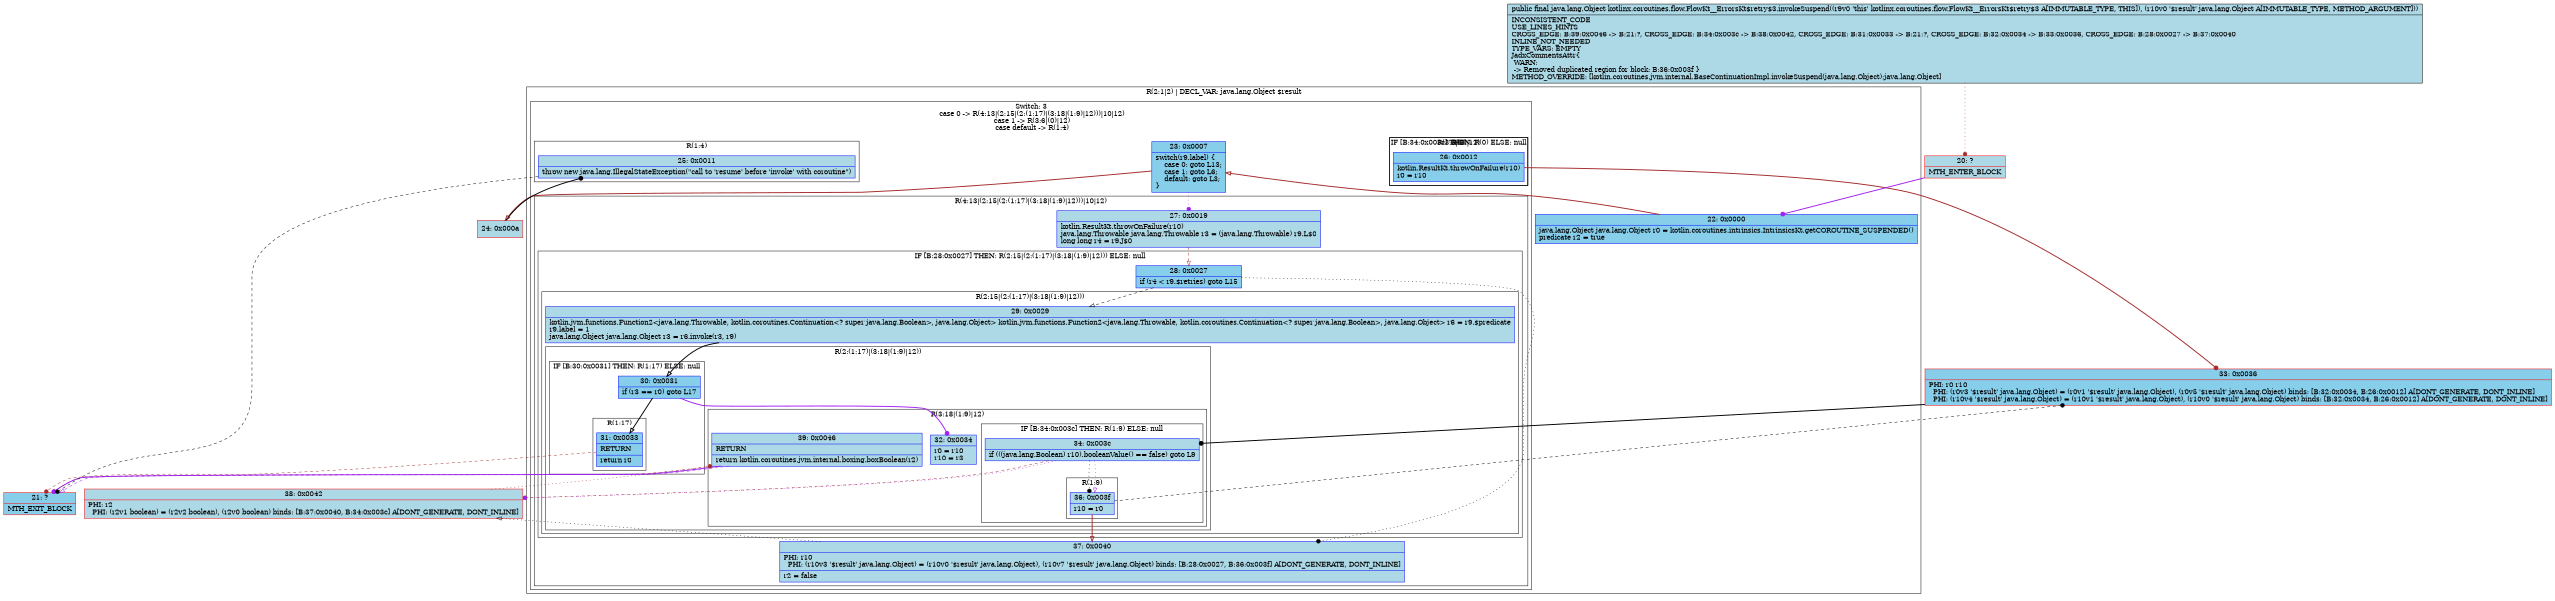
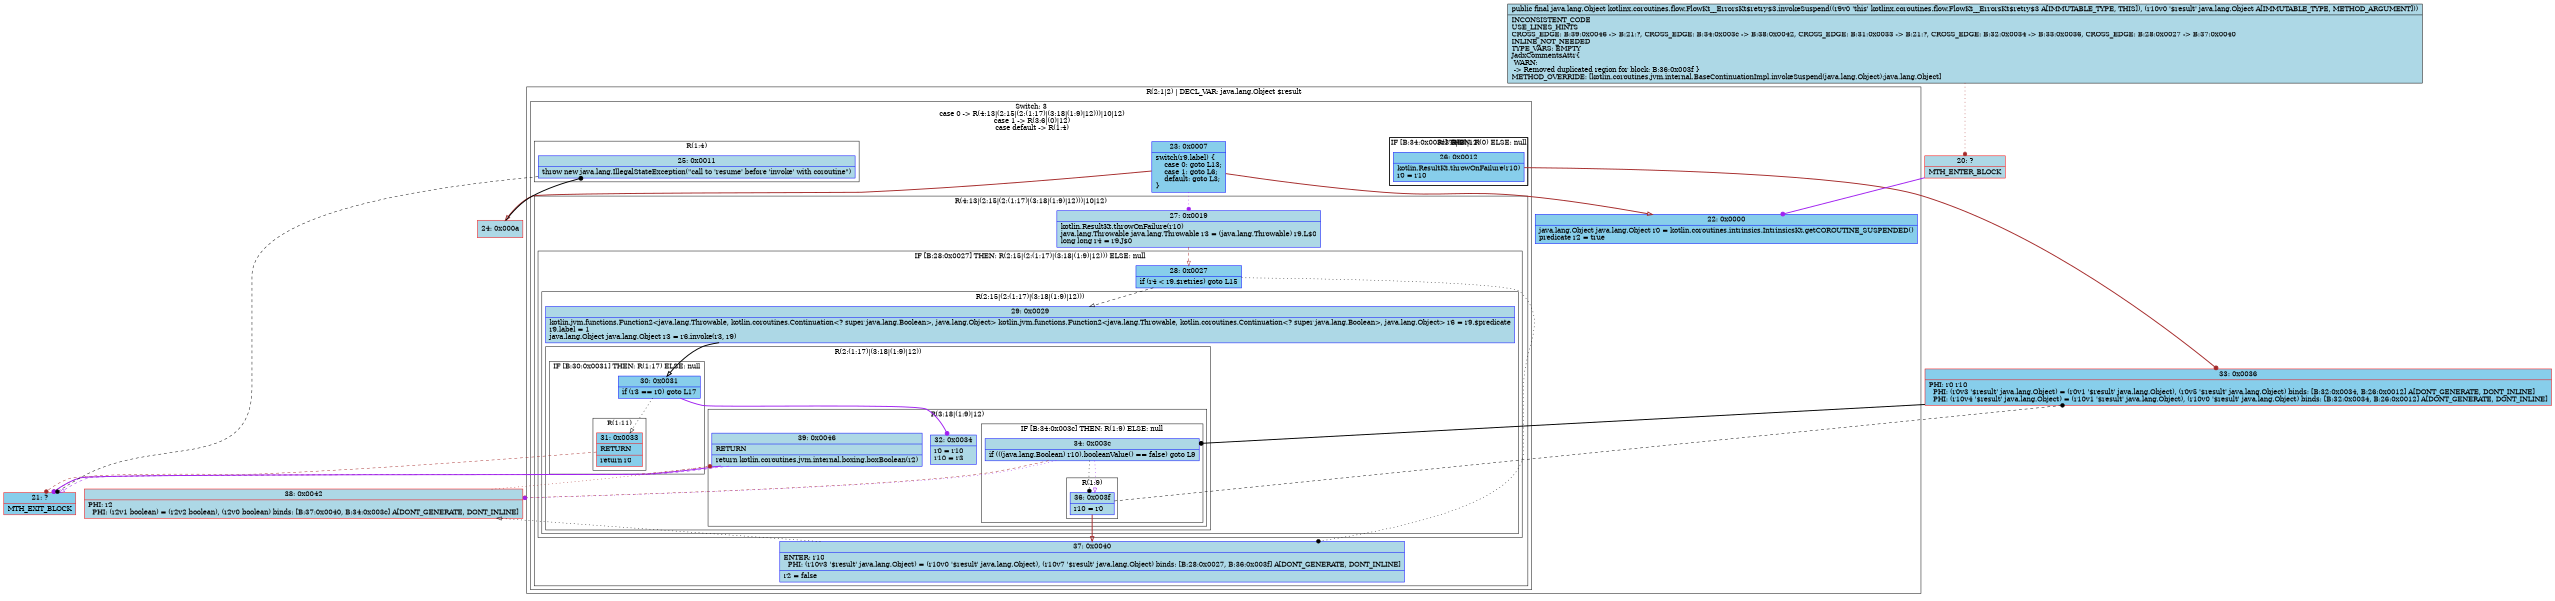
  digraph {
    node [color=blue fillcolor=lightblue shape=record style=filled]
    edge [arrowhead=dot color=brown style=bold]
-   n1 [fillcolor=skyblue label="{31\:\ 0x0033|RETURN\l|return r0\l}"]
+   n1 [color=red fillcolor=skyblue label="{31\:\ 0x0033|RETURN\l|return r0\l}"]
    n2 [fillcolor=skyblue label="{30\:\ 0x0031|if (r3 == r0) goto L17\l}"]
    n3 [label="{36\:\ 0x003f|r10 = r0\l}"]
    n4 [label="{34\:\ 0x003c|if (((java.lang.Boolean) r10).booleanValue() == false) goto L9\l}"]
    n5 [label="{32\:\ 0x0034|r0 = r10\lr10 = r3\l}"]
    n6 [label="{39\:\ 0x0046|RETURN\l|return kotlin.coroutines.jvm.internal.boxing.boxBoolean(r2)\l}"]
    n7 [label="{29\:\ 0x0029|kotlin.jvm.functions.Function2\<java.lang.Throwable, kotlin.coroutines.Continuation\<? super java.lang.Boolean\>, java.lang.Object\> kotlin.jvm.functions.Function2\<java.lang.Throwable, kotlin.coroutines.Continuation\<? super java.lang.Boolean\>, java.lang.Object\> r6 = r9.$predicate\lr9.label = 1\ljava.lang.Object java.lang.Object r3 = r6.invoke(r3, r9)\l}"]
    n8 [fillcolor=skyblue label="{28\:\ 0x0027|if (r4 \< r9.$retries) goto L15\l}"]
    n9 [label="{27\:\ 0x0019|kotlin.ResultKt.throwOnFailure(r10)\ljava.lang.Throwable java.lang.Throwable r3 = (java.lang.Throwable) r9.L$0\llong long r4 = r9.J$0\l}"]
-   n10 [label="{37\:\ 0x0040|PHI: r10 \l  PHI: (r10v3 '$result' java.lang.Object) = (r10v0 '$result' java.lang.Object), (r10v7 '$result' java.lang.Object) binds: [B:28:0x0027, B:36:0x003f] A[DONT_GENERATE, DONT_INLINE]\l|r2 = false\l}"]
+   n10 [label="{37\:\ 0x0040|ENTER: r10 \l  PHI: (r10v3 '$result' java.lang.Object) = (r10v0 '$result' java.lang.Object), (r10v7 '$result' java.lang.Object) binds: [B:28:0x0027, B:36:0x003f] A[DONT_GENERATE, DONT_INLINE]\l|r2 = false\l}"]
    n11 [fillcolor=skyblue label="{26\:\ 0x0012|kotlin.ResultKt.throwOnFailure(r10)\lr0 = r10\l}"]
    n12 [label="{25\:\ 0x0011|throw new java.lang.IllegalStateException(\"call to 'resume' before 'invoke' with coroutine\")\l}"]
    n13 [fillcolor=skyblue label="{23\:\ 0x0007|switch(r9.label) \{\l    case 0: goto L13;\l    case 1: goto L6;\l    default: goto L3;\l\}\l}"]
    n14 [fillcolor=skyblue label="{22\:\ 0x0000|java.lang.Object java.lang.Object r0 = kotlin.coroutines.intrinsics.IntrinsicsKt.getCOROUTINE_SUSPENDED()\lpredicate r2 = true\l}"]
    n15 [color=red fillcolor=skyblue label="{21\:\ ?|MTH_EXIT_BLOCK\l}"]
    n16 [color=red fillcolor=skyblue label="{33\:\ 0x0036|PHI: r0 r10 \l  PHI: (r0v3 '$result' java.lang.Object) = (r0v1 '$result' java.lang.Object), (r0v5 '$result' java.lang.Object) binds: [B:32:0x0034, B:26:0x0012] A[DONT_GENERATE, DONT_INLINE]\l  PHI: (r10v4 '$result' java.lang.Object) = (r10v1 '$result' java.lang.Object), (r10v0 '$result' java.lang.Object) binds: [B:32:0x0034, B:26:0x0012] A[DONT_GENERATE, DONT_INLINE]\l}"]
    n17 [color=red label="{38\:\ 0x0042|PHI: r2 \l  PHI: (r2v1 boolean) = (r2v2 boolean), (r2v0 boolean) binds: [B:37:0x0040, B:34:0x003c] A[DONT_GENERATE, DONT_INLINE]\l}"]
    n18 [color=red label="{24\:\ 0x000a}"]
    n19 [color=red label="{20\:\ ?|MTH_ENTER_BLOCK\l}"]
    n20 [label="{public final java.lang.Object kotlinx.coroutines.flow.FlowKt__ErrorsKt$retry$3.invokeSuspend((r9v0 'this' kotlinx.coroutines.flow.FlowKt__ErrorsKt$retry$3 A[IMMUTABLE_TYPE, THIS]), (r10v0 '$result' java.lang.Object A[IMMUTABLE_TYPE, METHOD_ARGUMENT]))  | INCONSISTENT_CODE\lUSE_LINES_HINTS\lCROSS_EDGE: B:39:0x0046 \-\> B:21:?, CROSS_EDGE: B:34:0x003c \-\> B:38:0x0042, CROSS_EDGE: B:31:0x0033 \-\> B:21:?, CROSS_EDGE: B:32:0x0034 \-\> B:33:0x0036, CROSS_EDGE: B:28:0x0027 \-\> B:37:0x0040\lINLINE_NOT_NEEDED\lTYPE_VARS: EMPTY\lJadxCommentsAttr\{\l WARN: \l \-\> Removed duplicated region for block: B:36:0x003f \}\lMETHOD_OVERRIDE: [kotlin.coroutines.jvm.internal.BaseContinuationImpl.invokeSuspend(java.lang.Object):java.lang.Object]\l}" color=""]
    subgraph cluster_1 {
      label="R(2:1|2) | DECL_VAR: java.lang.Object $result\l"
      n14
      subgraph cluster_2 {
        label="Switch: 3\n case 0 -> R(4:13|(2:15|(2:(1:17)|(3:18|(1:9)|12)))|10|12)\n case 1 -> R(3:6|(0)|12)\n case default -> R(1:4)"
        n13
        subgraph cluster_3 {
          label="R(4:13|(2:15|(2:(1:17)|(3:18|(1:9)|12)))|10|12)"
          n9
          n10
          subgraph cluster_4 {
            label="IF [B:28:0x0027] THEN: R(2:15|(2:(1:17)|(3:18|(1:9)|12))) ELSE: null"
            n8
            subgraph cluster_5 {
              label="R(2:15|(2:(1:17)|(3:18|(1:9)|12)))"
              n7
              subgraph cluster_6 {
                label="R(2:(1:17)|(3:18|(1:9)|12))"
                subgraph cluster_7 {
                  label="IF [B:30:0x0031] THEN: R(1:17) ELSE: null"
                  n2
                  subgraph cluster_8 {
-                   label="R(1:17)"
+                   label="R(1:11)"
                    n1
                  }
                }
                subgraph cluster_9 {
                  label="R(3:18|(1:9)|12)"
                  n5
                  n6
                  subgraph cluster_10 {
                    label="IF [B:34:0x003c] THEN: R(1:9) ELSE: null"
                    n4
                    subgraph cluster_11 {
                      label="R(1:9)"
                      n3
                    }
                  }
                }
              }
            }
          }
        }
        subgraph cluster_12 {
          label="R(3:6|(0)|12)"
          n11
          subgraph cluster_13 {
            label="IF [B:34:0x003c] THEN: R(0) ELSE: null"
            subgraph cluster_14 {
              label="R(0)"
            }
          }
        }
        subgraph cluster_15 {
          label="R(1:4)"
          n12
        }
      }
    }
    n1 -> n15 [style=dashed]
-   n2 -> n1 [arrowhead=onormal color=black]
+   n2 -> n1 [arrowhead=onormal color=black style=dotted]
    n2 -> n5 [color=purple]
    n3 -> n10 [arrowhead=onormal]
    n3 -> n16 [color=black style=dashed]
    n4 -> n3 [color=black style=dotted]
    n4 -> n3 [arrowhead=onormal color=purple style=dotted]
    n4 -> n17 [style=dashed]
    n4 -> n17 [color=purple style=dotted]
    n6 -> n15 [style=dashed]
    n6 -> n15 [color=purple]
    n6 -> n15 [arrowhead=onormal color=purple style=dashed]
    n7 -> n2 [arrowhead=onormal color=black]
    n8 -> n7 [arrowhead=onormal color=black style=dashed]
    n8 -> n10 [color=black style=dotted]
    n9 -> n8 [arrowhead=onormal style=dashed]
    n10 -> n17 [arrowhead=onormal color=black style=dotted]
    n11 -> n16
    n12 -> n15 [color=black style=dashed]
    n13 -> n9 [color=purple style=dotted]
    n13 -> n18 [arrowhead=onormal]
-   n14 -> n13 [arrowhead=onormal]
+   n13 -> n14 [arrowhead=onormal]
    n16 -> n4 [color=black]
    n17 -> n6 [style=dotted]
    n18 -> n12 [color=black]
    n19 -> n14 [color=purple]
    n20 -> n19 [style=dotted]
  }
